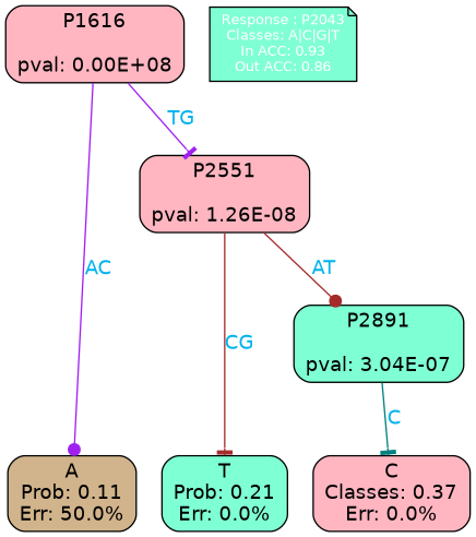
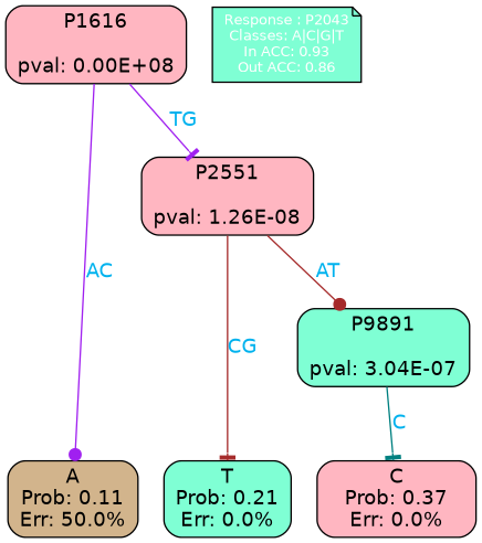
  digraph {
    ranksep=equally
    splines=polylines
    node [color=black fillcolor=lightpink fontname=helvetica shape=box style="filled, rounded"]
    edge [arrowhead=tee color=purple fontcolor=deepskyblue2 fontname=helvetica]
    n1 [fillcolor=tan label="A\nProb: 0.11\nErr: 50.0%"]
-   n2 [label="C\nClasses: 0.37\nErr: 0.0%"]
+   n2 [label="C\nProb: 0.37\nErr: 0.0%"]
    n3 [fillcolor=aquamarine label="T\nProb: 0.21\nErr: 0.0%"]
    n4 [align=left fillcolor=aquamarine fontcolor=white fontsize=10 label="Response : P2043\nClasses: A|C|G|T\nIn ACC: 0.93\nOut ACC: 0.86\n" shape=note style=filled]
    n5 [label="P1616\n\npval: 0.00E+08"]
    n6 [label="P2551\n\npval: 1.26E-08"]
-   n7 [fillcolor=aquamarine label="P2891\n\npval: 3.04E-07"]
+   n7 [fillcolor=aquamarine label="P9891\n\npval: 3.04E-07"]
    subgraph sub_1 {
      rank=same
      n1
      n2
      n3
    }
    subgraph sub_2 {
      rank=same
      n4
      n5
    }
    n5 -> n1 [arrowhead=dot label=AC]
    n5 -> n6 [label=TG]
    n6 -> n3 [color=brown label=CG]
    n6 -> n7 [arrowhead=dot color=brown label=AT]
    n7 -> n2 [color=teal label=C]
  }
